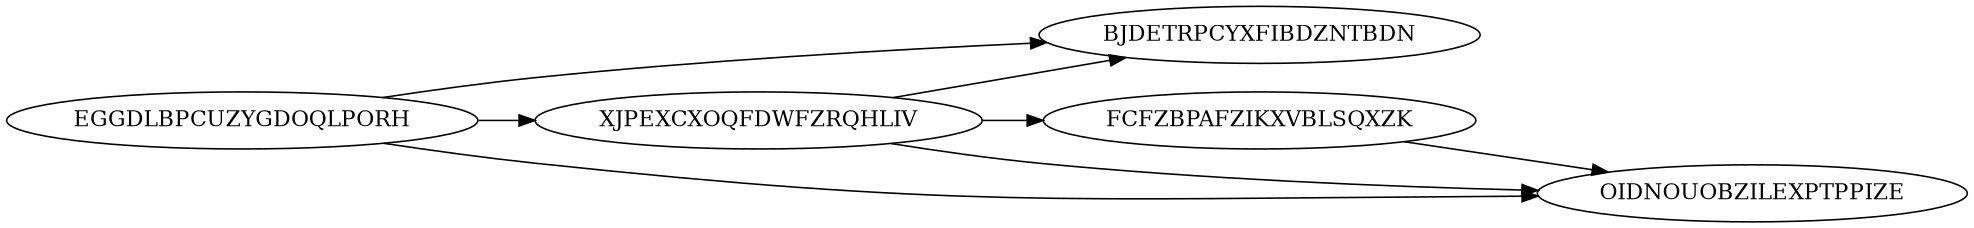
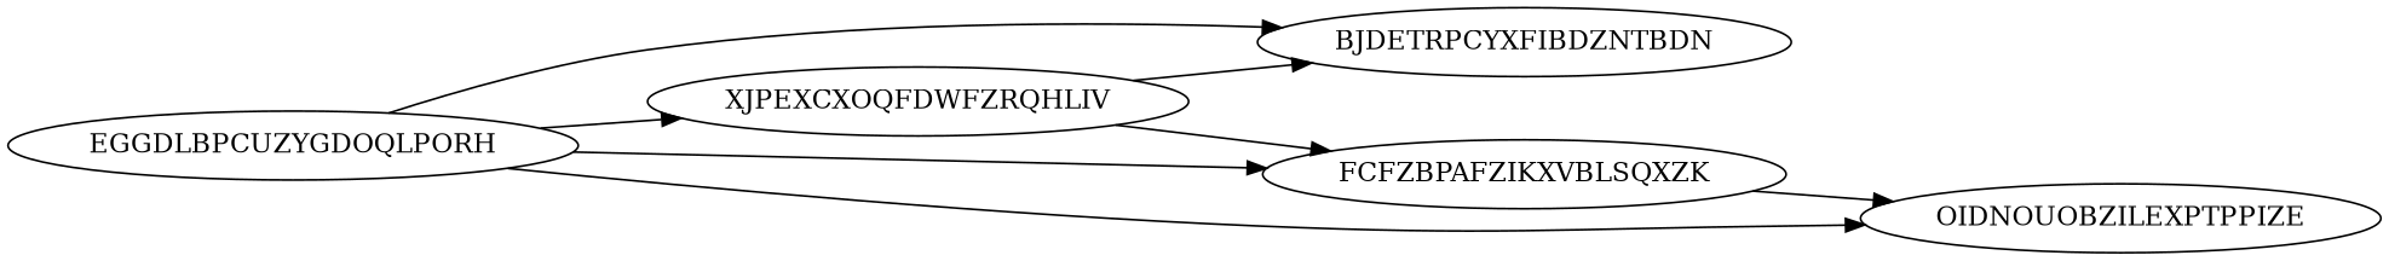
  digraph {
    rankdir=LR
    node [Processor=1]
    edge [Weight=13]
    XJPEXCXOQFDWFZRQHLIV [Start=0 Weight=13]
    BJDETRPCYXFIBDZNTBDN [Start=27 Weight=16]
    FCFZBPAFZIKXVBLSQXZK [Start=43 Weight=19]
    OIDNOUOBZILEXPTPPIZE [Start=62 Weight=15]
    EGGDLBPCUZYGDOQLPORH [Start=13 Weight=14]
    XJPEXCXOQFDWFZRQHLIV -> BJDETRPCYXFIBDZNTBDN [Weight=17]
    XJPEXCXOQFDWFZRQHLIV -> FCFZBPAFZIKXVBLSQXZK
-   XJPEXCXOQFDWFZRQHLIV -> OIDNOUOBZILEXPTPPIZE [Weight=10]
    FCFZBPAFZIKXVBLSQXZK -> OIDNOUOBZILEXPTPPIZE [Weight=10]
    EGGDLBPCUZYGDOQLPORH -> XJPEXCXOQFDWFZRQHLIV
    EGGDLBPCUZYGDOQLPORH -> BJDETRPCYXFIBDZNTBDN [Weight=20]
+   EGGDLBPCUZYGDOQLPORH -> FCFZBPAFZIKXVBLSQXZK [Weight=12]
    EGGDLBPCUZYGDOQLPORH -> OIDNOUOBZILEXPTPPIZE
  }
